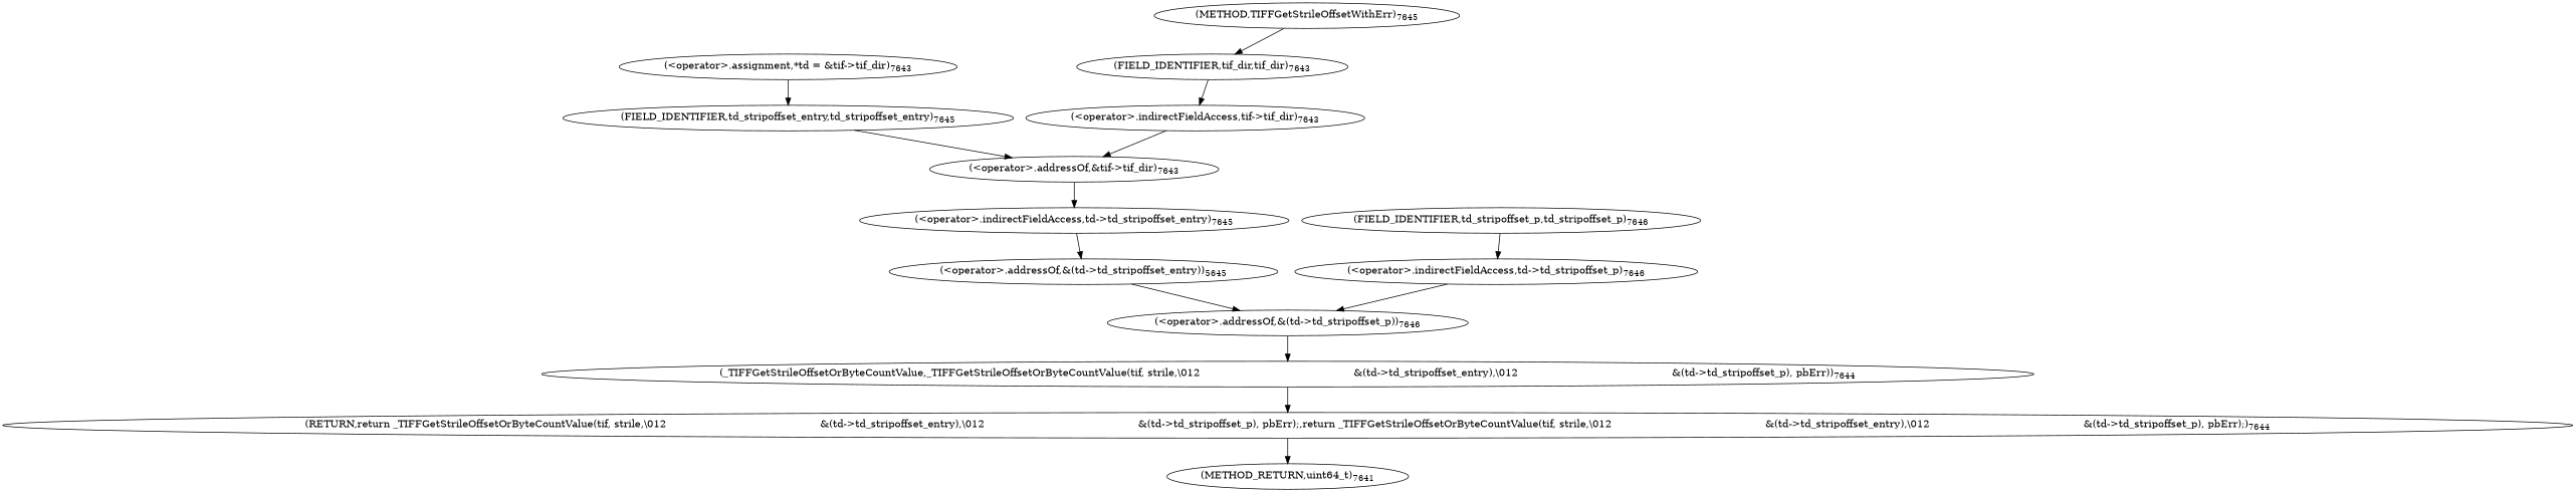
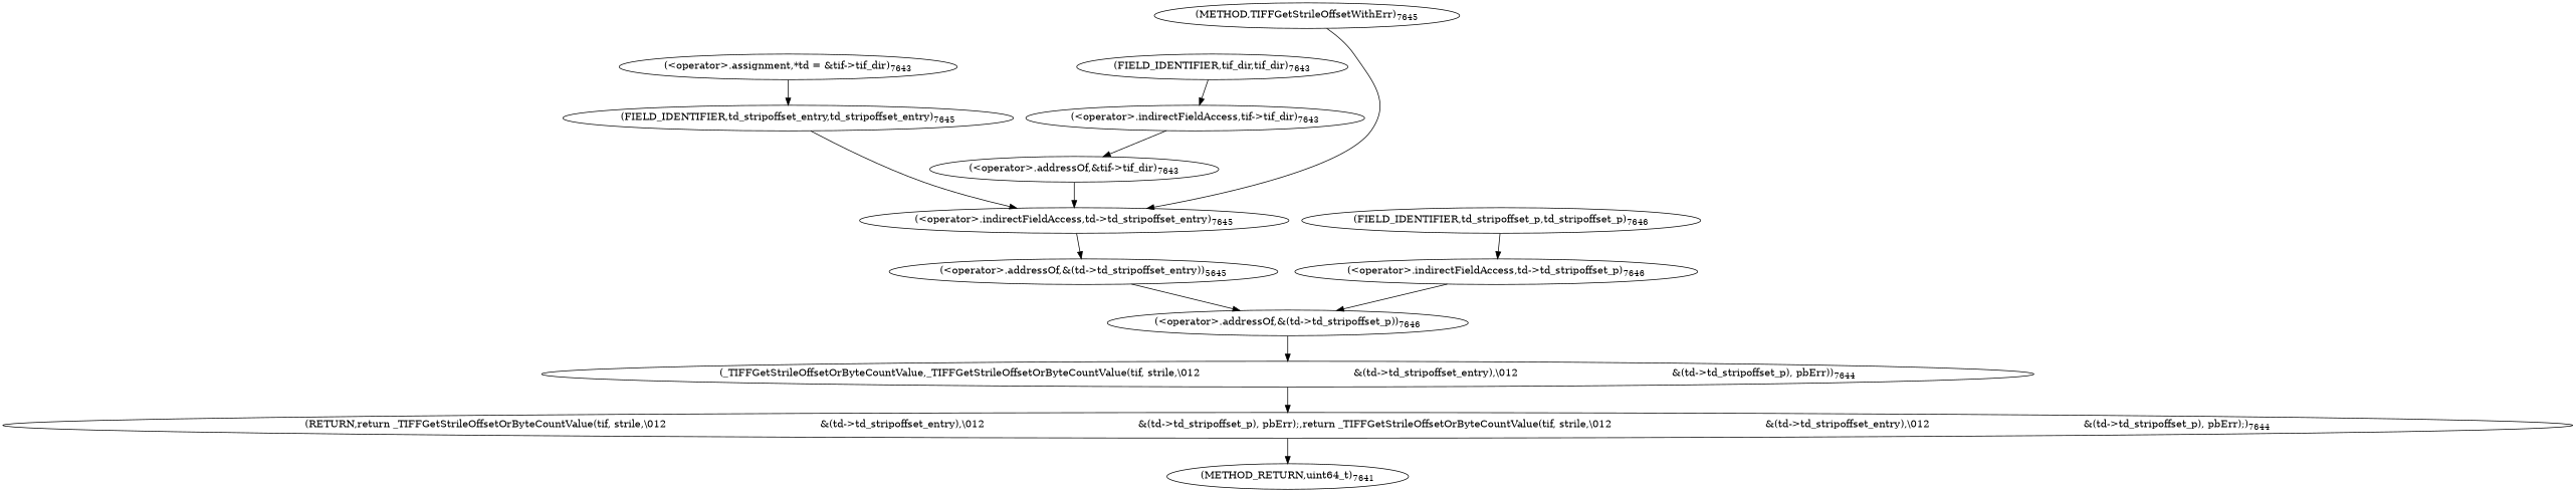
  digraph {
    n1 [label=<(&lt;operator&gt;.assignment,*td = &amp;tif-&gt;tif_dir)<SUB>7643</SUB>>]
    n2 [label=<(FIELD_IDENTIFIER,td_stripoffset_entry,td_stripoffset_entry)<SUB>7645</SUB>>]
    n3 [label=<(&lt;operator&gt;.indirectFieldAccess,td-&gt;td_stripoffset_entry)<SUB>7645</SUB>>]
    n4 [label=<(RETURN,return _TIFFGetStrileOffsetOrByteCountValue(tif, strile,\012                                                &amp;(td-&gt;td_stripoffset_entry),\012                                                &amp;(td-&gt;td_stripoffset_p), pbErr);,return _TIFFGetStrileOffsetOrByteCountValue(tif, strile,\012                                                &amp;(td-&gt;td_stripoffset_entry),\012                                                &amp;(td-&gt;td_stripoffset_p), pbErr);)<SUB>7644</SUB>>]
    n5 [label=<(METHOD_RETURN,uint64_t)<SUB>7641</SUB>>]
    n6 [label=<(&lt;operator&gt;.addressOf,&amp;tif-&gt;tif_dir)<SUB>7643</SUB>>]
    n7 [label=<(_TIFFGetStrileOffsetOrByteCountValue,_TIFFGetStrileOffsetOrByteCountValue(tif, strile,\012                                                &amp;(td-&gt;td_stripoffset_entry),\012                                                &amp;(td-&gt;td_stripoffset_p), pbErr))<SUB>7644</SUB>>]
    n8 [label=<(&lt;operator&gt;.indirectFieldAccess,tif-&gt;tif_dir)<SUB>7643</SUB>>]
    n9 [label=<(&lt;operator&gt;.addressOf,&amp;(td-&gt;td_stripoffset_entry))<SUB>5645</SUB>>]
    n10 [label=<(&lt;operator&gt;.addressOf,&amp;(td-&gt;td_stripoffset_p))<SUB>7646</SUB>>]
    n11 [label=<(FIELD_IDENTIFIER,td_stripoffset_p,td_stripoffset_p)<SUB>7646</SUB>>]
    n12 [label=<(&lt;operator&gt;.indirectFieldAccess,td-&gt;td_stripoffset_p)<SUB>7646</SUB>>]
    n13 [label=<(FIELD_IDENTIFIER,tif_dir,tif_dir)<SUB>7643</SUB>>]
    n14 [label=<(METHOD,TIFFGetStrileOffsetWithErr)<SUB>7645</SUB>>]
    n1 -> n2
-   n2 -> n6
+   n2 -> n3
    n3 -> n9
    n4 -> n5
    n6 -> n3
    n7 -> n4
    n8 -> n6
    n9 -> n10
    n10 -> n7
    n11 -> n12
    n12 -> n10
    n13 -> n8
-   n14 -> n13
+   n14 -> n3
  }
